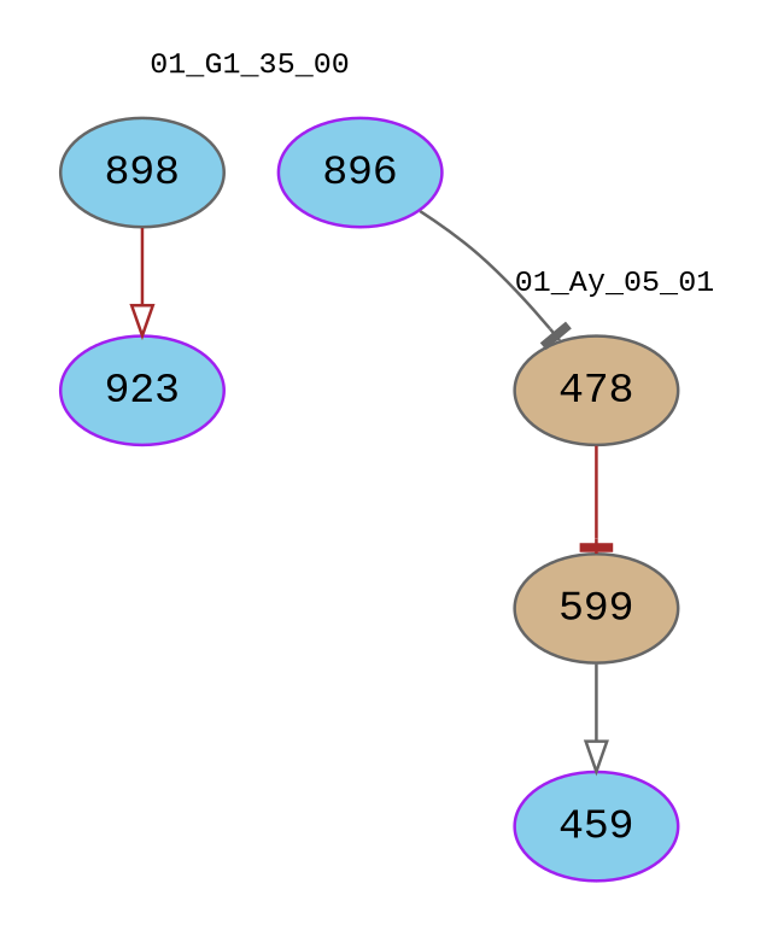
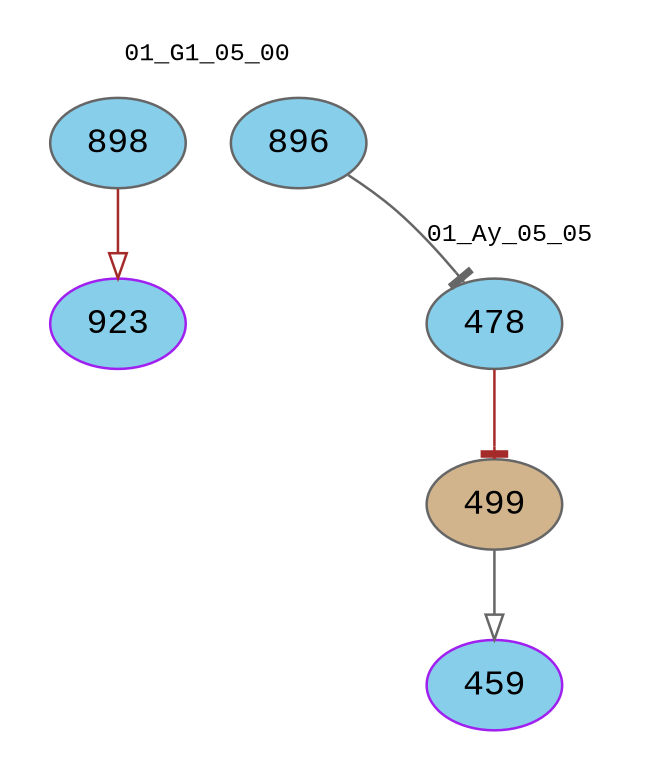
  digraph {
    fontname="Liberation Mono"
    node [color=gray40 fillcolor=skyblue fontname="Liberation Mono" style=filled]
    edge [arrowhead=tee color=brown fontname="Liberation Mono"]
-   n1 [fillcolor=tan label=478]
-   n2 [fillcolor=tan label=599]
+   n1 [label=478]
+   n2 [fillcolor=tan label=499]
    n3 [color=purple label=459]
-   n4 [color=purple label=896]
+   n4 [label=896]
    n5 [label=898]
    n6 [color=purple label=923]
    subgraph cluster_1 {
      color=white
      fontsize=10
-     label="01_Ay_05_01"
+     label="01_Ay_05_05"
      n1
      n2
      n3
    }
    subgraph cluster_2 {
      color=white
      fontsize=10
-     label="01_G1_35_00"
+     label="01_G1_05_00"
      n4
      n5
      n6
    }
    n1 -> n2
    n2 -> n3 [arrowhead=onormal color=gray40]
    n4 -> n1 [color=gray40]
    n5 -> n6 [arrowhead=onormal]
  }
